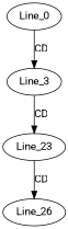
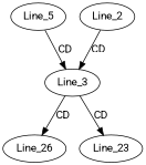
  digraph {
    fontname=Roboto
    node [fontname=Roboto]
    edge [fontname=Roboto]
-   Line_0
+   Line_0 [label=Line_5]
    Line_3
+   Line_2
    n4 [label=Line_26]
    Line_23
    Line_0 -> Line_3 [label=CD]
-   Line_23 -> n4 [label=CD]
+   Line_3 -> n4 [label=CD]
    Line_3 -> Line_23 [label=CD]
+   Line_2 -> Line_3 [label=CD]
  }
